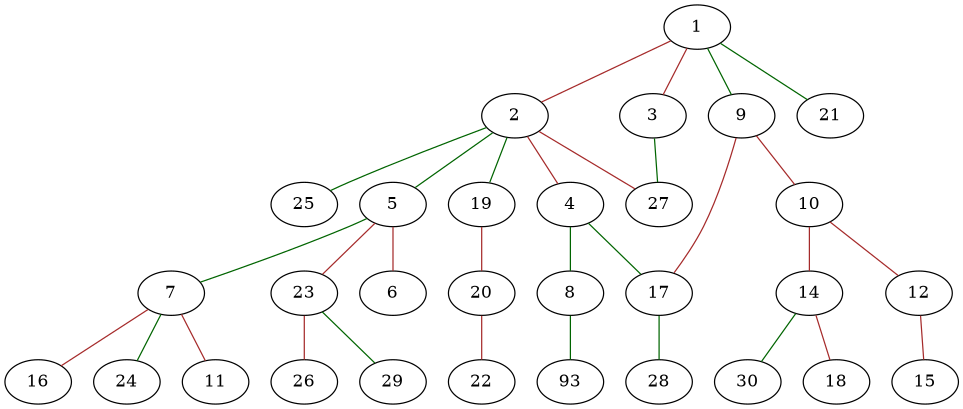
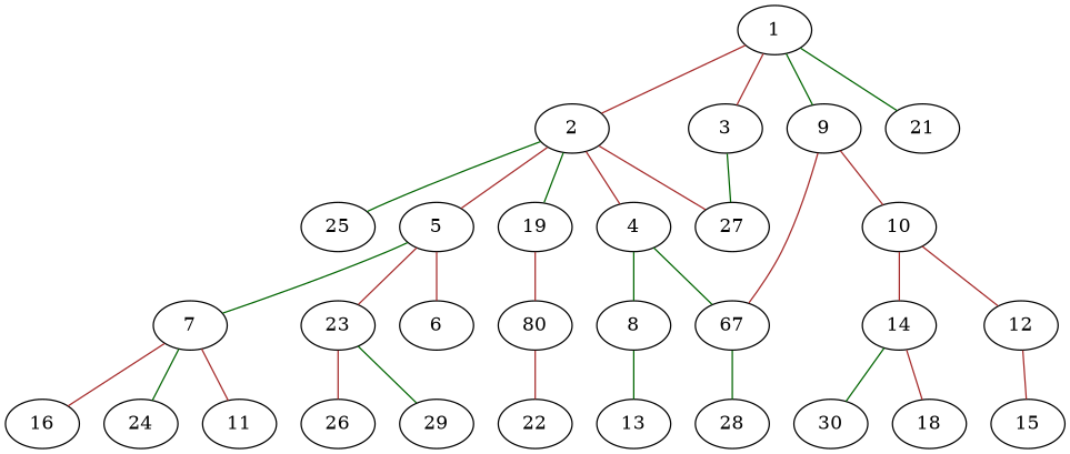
  graph {
    edge [color=brown]
    1
    2
    3
    9
    21
    4
    5
    19
    25
    27
-   17
+   17 [label=67]
    10
    14
    18
    30
    8
    6
    7
    23
-   20
+   20 [label=80]
    28
    12
-   13 [label=93]
+   13
    11
    16
    24
    26
    29
    22
    15
    1 -- 2
    1 -- 3
    1 -- 9 [color=darkgreen]
    1 -- 21 [color=darkgreen]
    2 -- 4
-   2 -- 5 [color=darkgreen]
+   2 -- 5
    2 -- 19 [color=darkgreen]
    2 -- 25 [color=darkgreen]
    2 -- 27
    3 -- 27 [color=darkgreen]
    9 -- 17
    9 -- 10
    4 -- 17 [color=darkgreen]
    4 -- 8 [color=darkgreen]
    5 -- 6
    5 -- 7 [color=darkgreen]
    5 -- 23
    19 -- 20
    17 -- 28 [color=darkgreen]
    10 -- 14
    10 -- 12
    14 -- 18
    14 -- 30 [color=darkgreen]
    8 -- 13 [color=darkgreen]
    7 -- 11
    7 -- 16
    7 -- 24 [color=darkgreen]
    23 -- 26
    23 -- 29 [color=darkgreen]
    20 -- 22
    12 -- 15
  }
